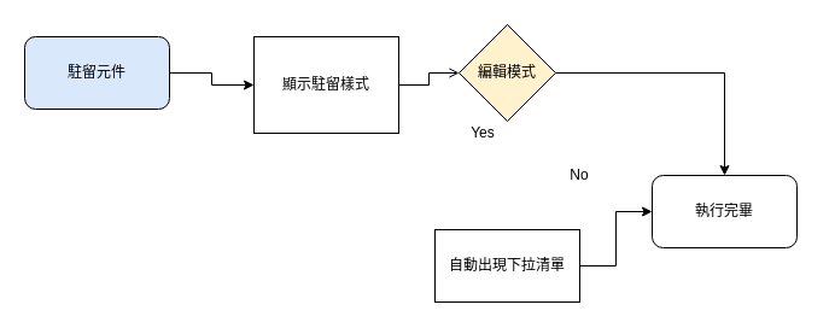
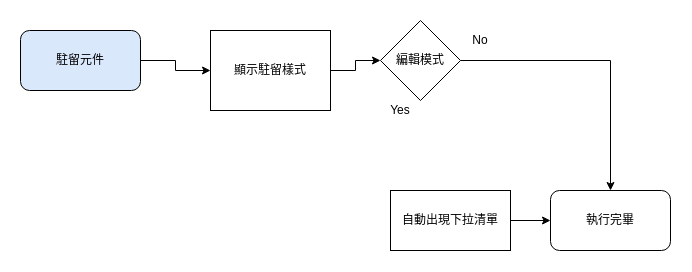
  <mxCell id="0" />
  <mxCell id="1" parent="0" />
  <mxCell id="2" style="edgeStyle=orthogonalEdgeStyle;rounded=0;orthogonalLoop=1;jettySize=auto;html=1;" parent="1" source="3" target="10" edge="1"><mxGeometry relative="1" as="geometry" /></mxCell>
  <mxCell id="3" value="駐留元件" style="rounded=1;whiteSpace=wrap;html=1;fillColor=#dae8fc;" parent="1" vertex="1"><mxGeometry x="20" y="30" width="120" height="60" as="geometry" /></mxCell>
  <mxCell id="4" style="edgeStyle=orthogonalEdgeStyle;rounded=0;orthogonalLoop=1;jettySize=auto;html=1;entryX=0.5;entryY=0;entryDx=0;entryDy=0;" parent="1" source="5" target="8" edge="1"><mxGeometry relative="1" as="geometry" /></mxCell>
- <mxCell id="5" value="編輯模式" style="rhombus;whiteSpace=wrap;html=1;fillColor=#fff2cc;" parent="1" vertex="1"><mxGeometry x="380" y="20" width="80" height="80" as="geometry" /></mxCell>
+ <mxCell id="5" value="編輯模式" style="rhombus;whiteSpace=wrap;html=1;" parent="1" vertex="1"><mxGeometry x="380" y="20" width="80" height="80" as="geometry" /></mxCell>
  <mxCell id="6" style="edgeStyle=orthogonalEdgeStyle;rounded=0;orthogonalLoop=1;jettySize=auto;html=1;" parent="1" source="7" target="8" edge="1"><mxGeometry relative="1" as="geometry" /></mxCell>
- <mxCell id="7" value="自動出現下拉清單" style="whiteSpace=wrap;html=1;" parent="1" vertex="1"><mxGeometry x="360" y="190" width="120" height="60" as="geometry" /></mxCell>
- <mxCell id="8" value="執行完畢" style="rounded=1;whiteSpace=wrap;html=1;" parent="1" vertex="1"><mxGeometry x="540" y="145" width="120" height="60" as="geometry" /></mxCell>
- <mxCell id="9" style="edgeStyle=orthogonalEdgeStyle;rounded=0;orthogonalLoop=1;jettySize=auto;html=1;endArrow=open;" parent="1" source="10" target="5" edge="1"><mxGeometry relative="1" as="geometry" /></mxCell>
+ <mxCell id="7" value="自動出現下拉清單" style="whiteSpace=wrap;html=1;" parent="1" vertex="1"><mxGeometry x="390" y="190" width="120" height="60" as="geometry" /></mxCell>
+ <mxCell id="8" value="執行完畢" style="rounded=1;whiteSpace=wrap;html=1;" parent="1" vertex="1"><mxGeometry x="550" y="190" width="120" height="60" as="geometry" /></mxCell>
+ <mxCell id="9" style="edgeStyle=orthogonalEdgeStyle;rounded=0;orthogonalLoop=1;jettySize=auto;html=1;" parent="1" source="10" target="5" edge="1"><mxGeometry relative="1" as="geometry" /></mxCell>
  <mxCell id="10" value="顯示駐留樣式" style="whiteSpace=wrap;html=1;" parent="1" vertex="1"><mxGeometry x="210" y="30" width="120" height="80" as="geometry" /></mxCell>
  <mxCell id="11" value="Yes" style="text;html=1;strokeColor=none;fillColor=none;align=center;verticalAlign=middle;whiteSpace=wrap;rounded=0;" parent="1" vertex="1"><mxGeometry x="380" y="100" width="40" height="20" as="geometry" /></mxCell>
- <mxCell id="12" value="No" style="text;html=1;strokeColor=none;fillColor=none;align=center;verticalAlign=middle;whiteSpace=wrap;rounded=0;" parent="1" vertex="1"><mxGeometry x="460" y="135" width="40" height="20" as="geometry" /></mxCell>
+ <mxCell id="12" value="No" style="text;html=1;strokeColor=none;fillColor=none;align=center;verticalAlign=middle;whiteSpace=wrap;rounded=0;" parent="1" vertex="1"><mxGeometry x="460" y="30" width="40" height="20" as="geometry" /></mxCell>
